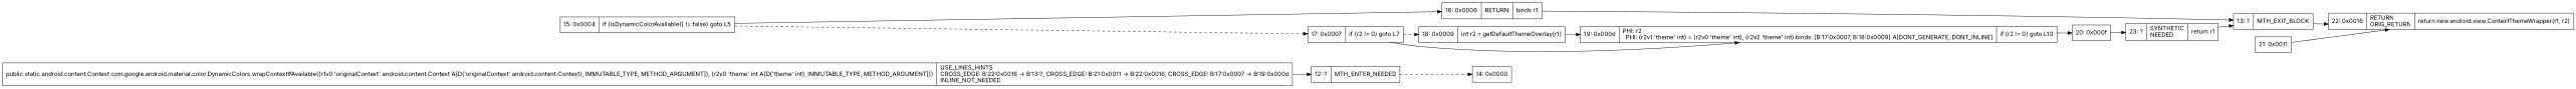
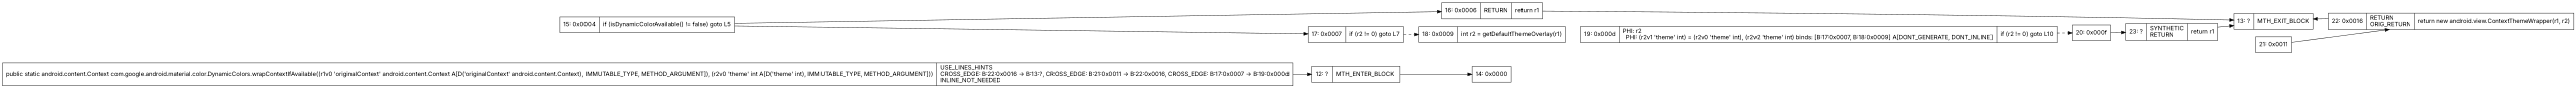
  digraph {
    fontname=Inter
    rankdir=LR
    node [fontname=Inter shape=record]
    edge [fontname=Inter]
-   n1 [label="{12\:\ ?|MTH_ENTER_NEEDED\l}"]
+   n1 [label="{12\:\ ?|MTH_ENTER_BLOCK\l}"]
    n2 [label="{14\:\ 0x0000}"]
    n3 [label="{15\:\ 0x0004|if (isDynamicColorAvailable() != false) goto L5\l}"]
-   n4 [label="{16\:\ 0x0006|RETURN\l|binds r1\l}"]
+   n4 [label="{16\:\ 0x0006|RETURN\l|return r1\l}"]
    n5 [label="{17\:\ 0x0007|if (r2 != 0) goto L7\l}"]
    n6 [label="{13\:\ ?|MTH_EXIT_BLOCK\l}"]
    n7 [label="{18\:\ 0x0009|int r2 = getDefaultThemeOverlay(r1)\l}"]
    n8 [label="{19\:\ 0x000d|PHI: r2 \l  PHI: (r2v1 'theme' int) = (r2v0 'theme' int), (r2v2 'theme' int) binds: [B:17:0x0007, B:18:0x0009] A[DONT_GENERATE, DONT_INLINE]\l|if (r2 != 0) goto L10\l}"]
    n9 [label="{20\:\ 0x000f}"]
-   n10 [label="{23\:\ ?|SYNTHETIC\lNEEDED\l|return r1\l}"]
+   n10 [label="{23\:\ ?|SYNTHETIC\lRETURN\l|return r1\l}"]
    n11 [label="{21\:\ 0x0011}"]
    n12 [label="{22\:\ 0x0016|RETURN\lORIG_RETURN\l|return new android.view.ContextThemeWrapper(r1, r2)\l}"]
    n13 [label="{public static android.content.Context com.google.android.material.color.DynamicColors.wrapContextIfAvailable((r1v0 'originalContext' android.content.Context A[D('originalContext' android.content.Context), IMMUTABLE_TYPE, METHOD_ARGUMENT]), (r2v0 'theme' int A[D('theme' int), IMMUTABLE_TYPE, METHOD_ARGUMENT]))  | USE_LINES_HINTS\lCROSS_EDGE: B:22:0x0016 \-\> B:13:?, CROSS_EDGE: B:21:0x0011 \-\> B:22:0x0016, CROSS_EDGE: B:17:0x0007 \-\> B:19:0x000d\lINLINE_NOT_NEEDED\l}"]
-   n1 -> n2 [style=dashed]
+   n1 -> n2
    n3 -> n4 [style=solid]
-   n3 -> n5 [style=dashed]
+   n3 -> n5
    n4 -> n6
    n5 -> n7 [style=dashed]
-   n5 -> n8
-   n7 -> n8
-   n8 -> n9 [style=solid]
+   n8 -> n9 [style=dashed]
    n9 -> n10
    n10 -> n6
    n11 -> n12
-   n6 -> n12
+   n12 -> n6
    n13 -> n1
  }
